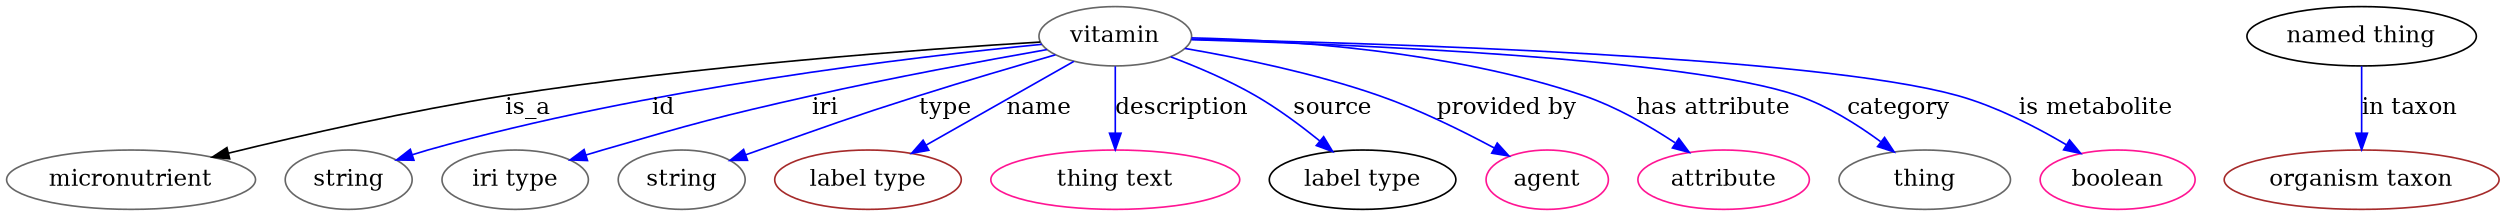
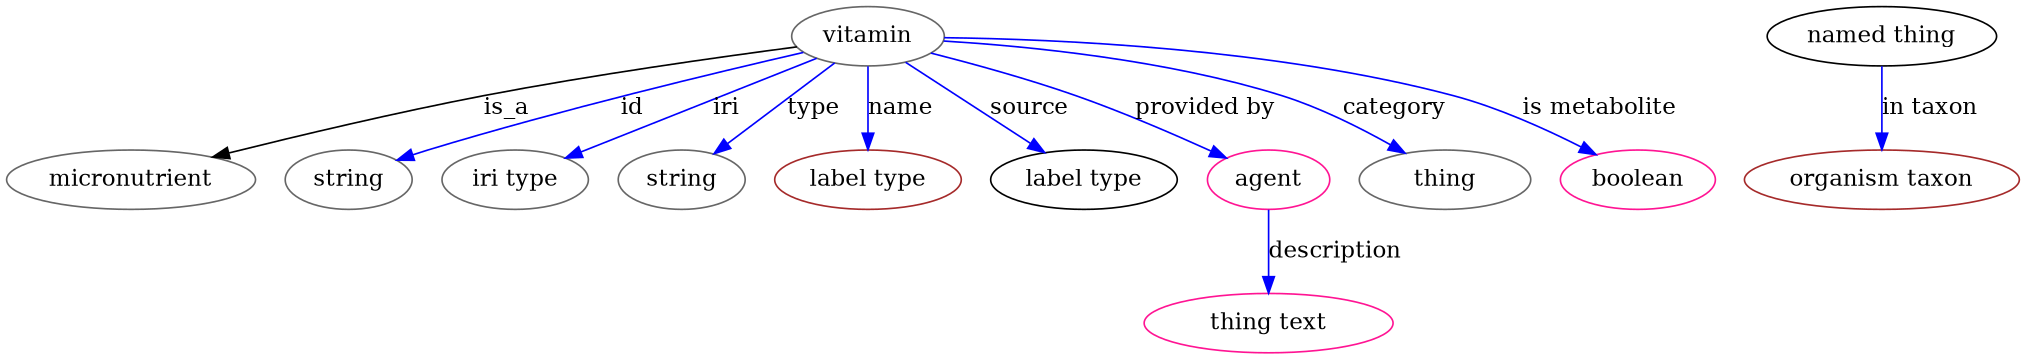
  digraph {
    node [color=gray40]
    edge [color=blue style=solid]
    n1 [height=0.5 label=vitamin width=1.2818]
    micronutrient [height=0.5 width=2.0943]
    n3 [height=0.5 label=string width=1.0652]
    n4 [height=0.5 label="iri type" width=1.2277]
    n5 [height=0.5 label=string width=1.0652]
    n6 [color=brown height=0.5 label="label type" width=1.5707]
    n7 [color=deeppink height=0.5 label="thing text" width=2.0943]
    n8 [color=black height=0.5 label="label type" width=1.5707]
    n9 [color=deeppink height=0.5 label=agent width=1.0291]
-   n10 [color=deeppink height=0.5 label=attribute width=1.4443]
    n11 [height=0.5 label=thing width=1.4443]
    n12 [color=deeppink height=0.5 label=boolean width=1.2999]
    n13 [color=brown height=0.5 label="organism taxon" width=2.3109]
    n14 [color=black height=0.5 label="named thing" width=1.9318]
    n1 -> micronutrient [label=is_a color="" style=""]
    n1 -> n3 [label=id]
    n1 -> n4 [label=iri]
    n1 -> n5 [label=type]
    n1 -> n6 [label=name]
-   n1 -> n7 [label=description]
+   n9 -> n7 [label=description]
    n1 -> n8 [label=source]
    n1 -> n9 [label="provided by"]
-   n1 -> n10 [label="has attribute"]
    n1 -> n11 [label=category]
    n1 -> n12 [label="is metabolite"]
    n14 -> n13 [label="in taxon"]
  }
